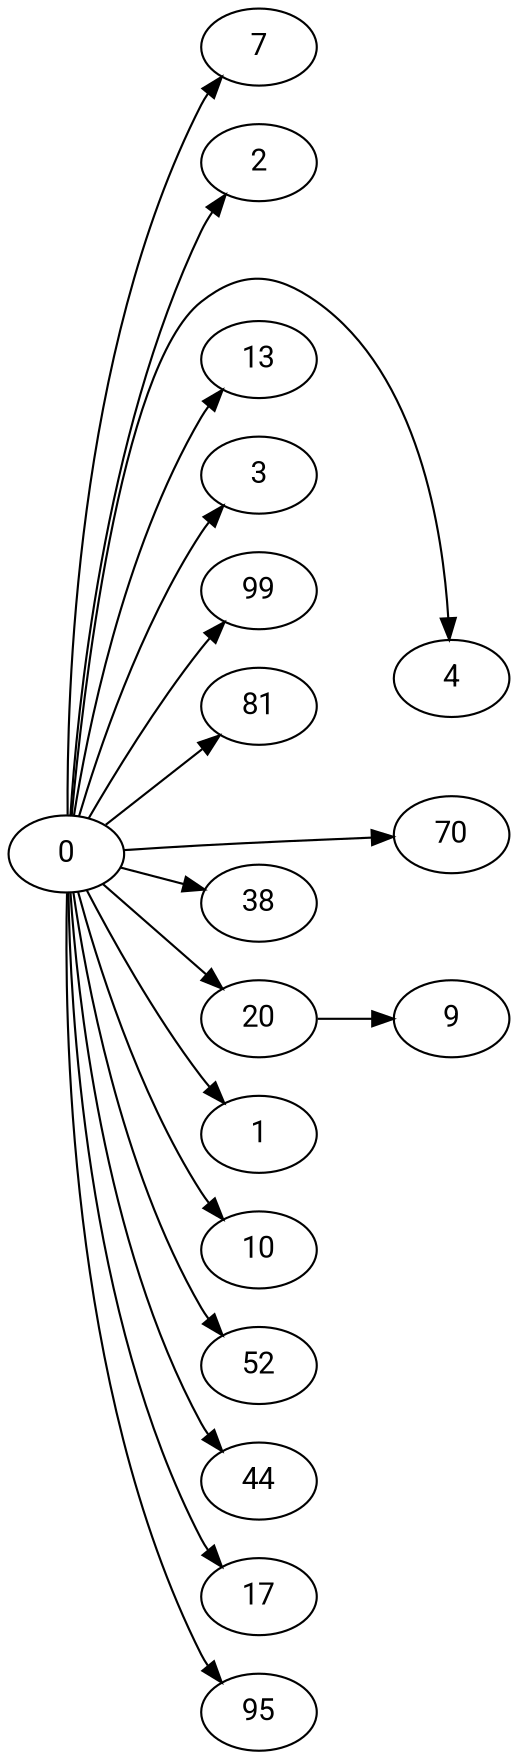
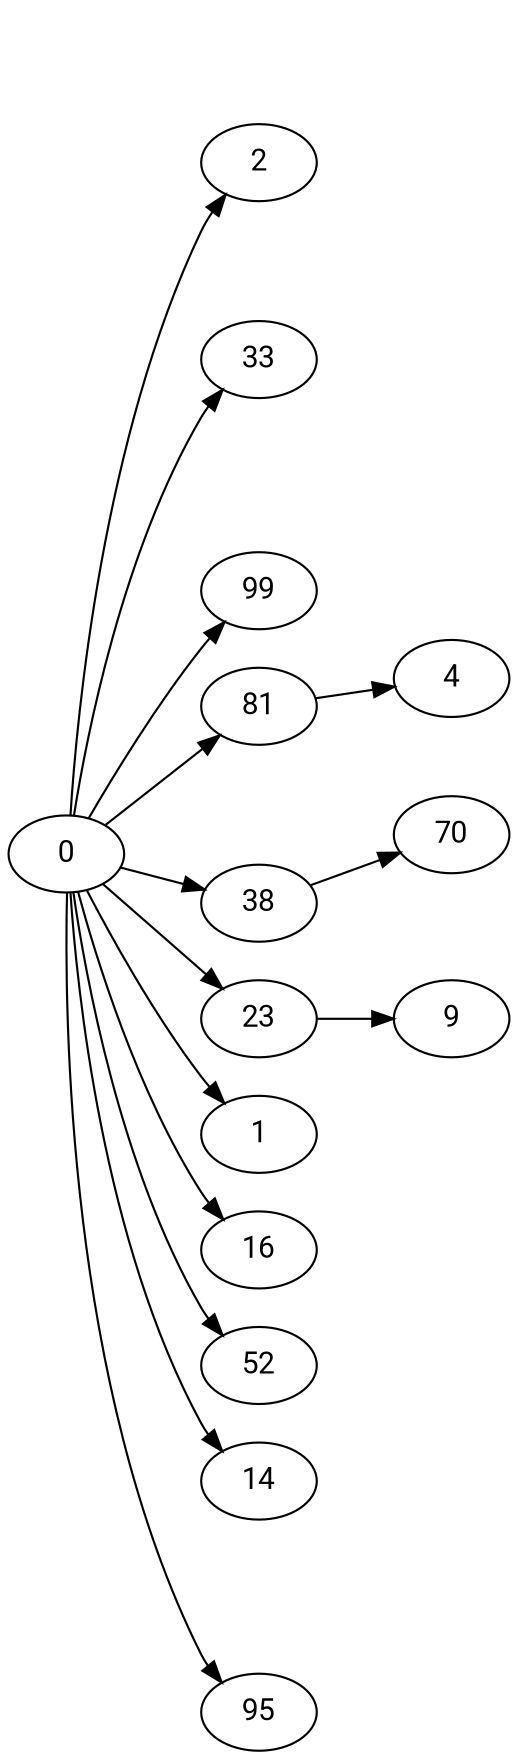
  digraph {
    "Duplicate states"=0
    GraphType=Fork
    "Max states in OPEN"=0
    Modes="120000ms; topo-ordered tasks, ; Pruning: task equivalence, fixed order ready list, ; F-value: ; Optimisation: best schedule length (SL) optimisation on equal, "
    NumberOfTasks=21
    "Pruned using list schedule length"=3512
    "States removed from OPEN"=0
    TargetSystem="Homogeneous-4"
    "Time to schedule (ms)"=1736
    "Total idle time"=20
    "Total schedule length"=36
    "Total sequential time"=124
    "Total states created"=7866807
    fontname=Roboto
    rankdir=LR
    node ["Finish time"=36 Processor=0 "Start time"=27 Weight=4 fontname=Roboto]
    edge [Weight=4 fontname=Roboto]
    0 ["Finish time"=4 "Start time"=0]
-   7 ["Finish time"=22 Processor=1 "Start time"=12 Weight=10]
    2 ["Finish time"=20 "Start time"=11 Weight=9]
    4 [Processor=1 Weight=9]
-   13 [Processor=2 Weight=9]
-   3 ["Finish time"=15 Processor=3 "Start time"=7 Weight=8]
+   13 [Processor=2 Weight=9 label=33]
    n7 ["Finish time"=29 Processor=3 "Start time"=21 Weight=8 label=99]
    n8 [Processor=3 "Start time"=29 Weight=7 label=81]
    n9 ["Finish time"=20 Processor=2 "Start time"=14 Weight=6 label=70]
    n10 ["Finish time"=21 Processor=3 "Start time"=15 Weight=6 label=38]
-   20 ["Finish time"=12 Processor=2 "Start time"=6 Weight=6]
+   20 ["Finish time"=12 Processor=2 "Start time"=6 Weight=6 label=23]
    1 ["Finish time"=27 Processor=1 "Start time"=22 Weight=5]
-   16 ["Finish time"=32 Weight=5 label=10]
+   16 ["Finish time"=32 Weight=5]
    n14 ["Finish time"=11 "Start time"=7 label=52]
-   14 ["Finish time"=24 "Start time"=20 label=44]
-   17 ["Start time"=32]
+   14 ["Finish time"=24 "Start time"=20]
    n17 ["Finish time"=14 Processor=2 "Start time"=12 Weight=2 label=95]
    9 ["Finish time"=7 "Start time"=4 Weight=3]
-   0 -> 7
    0 -> 2 [Weight=8]
-   0 -> 4 [Weight=9]
+   n8 -> 4 [Weight=9]
    0 -> 13 [Weight=9]
-   0 -> 3 [Weight=3]
    0 -> n7 [Weight=6]
    0 -> n8 [Weight=7]
-   0 -> n9
+   n10 -> n9
    0 -> n10
    0 -> 20 [Weight=2]
    0 -> 1 [Weight=8]
    0 -> 16 [Weight=9]
    0 -> n14 [Weight=7]
    0 -> 14 [Weight=8]
-   0 -> 17 [Weight=10]
    0 -> n17 [Weight=3]
    20 -> 9 [Weight=3]
  }
